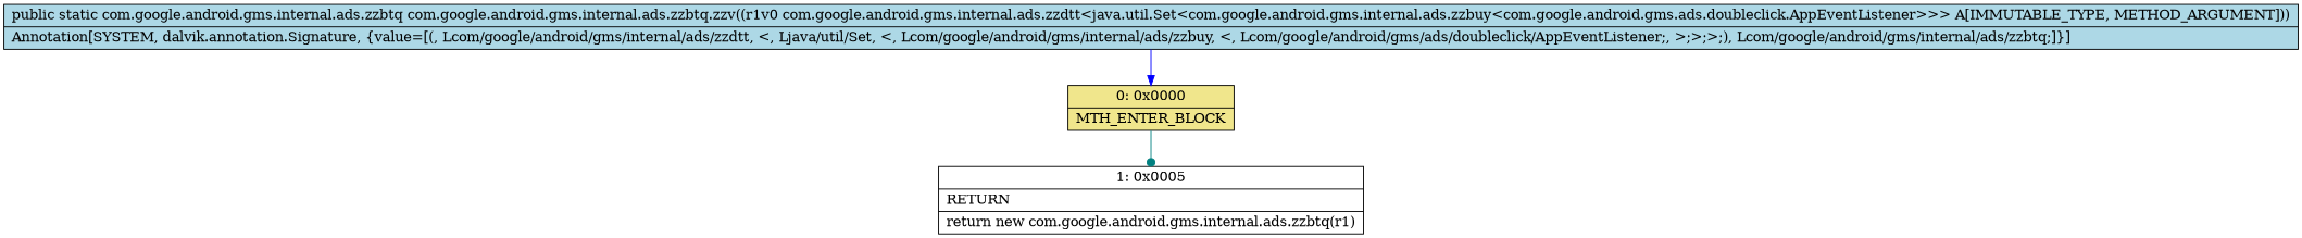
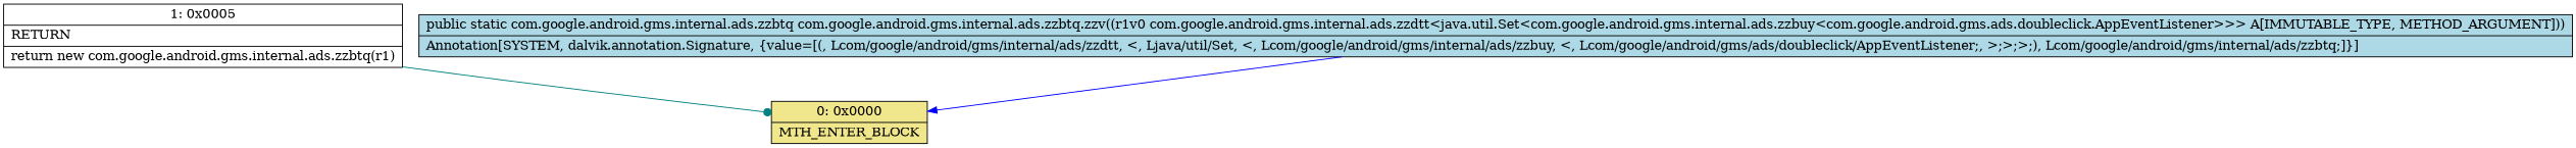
  digraph {
    node [shape=record style=filled]
    n1 [label="{0\:\ 0x0000|MTH_ENTER_BLOCK\l}" fillcolor=khaki]
    n2 [label="{1\:\ 0x0005|RETURN\l|return new com.google.android.gms.internal.ads.zzbtq(r1)\l}" fillcolor=white]
    n3 [label="{public static com.google.android.gms.internal.ads.zzbtq com.google.android.gms.internal.ads.zzbtq.zzv((r1v0 com.google.android.gms.internal.ads.zzdtt\<java.util.Set\<com.google.android.gms.internal.ads.zzbuy\<com.google.android.gms.ads.doubleclick.AppEventListener\>\>\> A[IMMUTABLE_TYPE, METHOD_ARGUMENT]))  | Annotation[SYSTEM, dalvik.annotation.Signature, \{value=[(, Lcom\/google\/android\/gms\/internal\/ads\/zzdtt, \<, Ljava\/util\/Set, \<, Lcom\/google\/android\/gms\/internal\/ads\/zzbuy, \<, Lcom\/google\/android\/gms\/ads\/doubleclick\/AppEventListener;, \>;\>;\>;), Lcom\/google\/android\/gms\/internal\/ads\/zzbtq;]\}]\l}" fillcolor=lightblue]
-   n1 -> n2 [color=teal arrowhead=dot]
+   n2 -> n1 [color=teal arrowhead=dot]
    n3 -> n1 [color=blue arrowhead=normal]
  }
